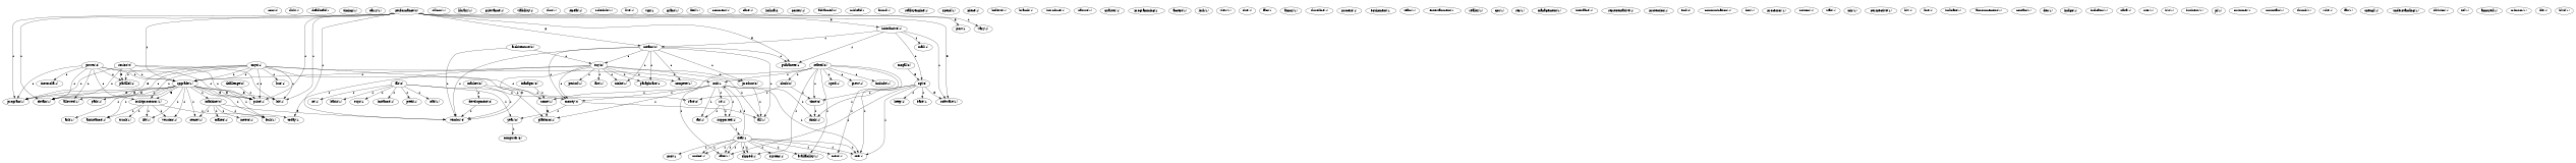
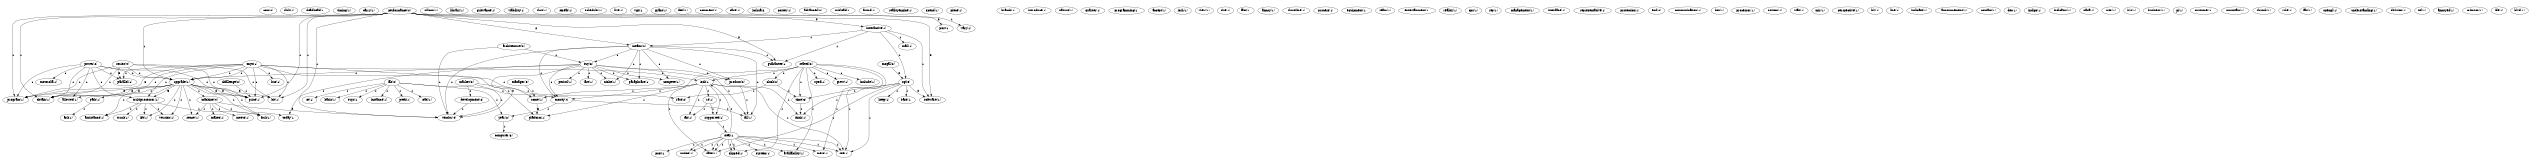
  digraph {
    n1 [label="com(2)"]
    n2 [label="disk(1)"]
    n3 [label="deadhead(1)"]
    n4 [label="timing(1)"]
    n5 [label="carry(1)"]
    n6 [label="onyx(1)"]
    n7 [label="upgrade(1)"]
    n8 [label="multiprocessor(1)"]
    n9 [label="bus(1)"]
    n10 [label="look(1)"]
    n11 [label="program(1)"]
    n12 [label="bit(1)"]
    n13 [label="obtain(1)"]
    n14 [label="come(1)"]
    n15 [label="platform(1)"]
    n16 [label="price(1)"]
    n17 [label="parallel(1)"]
    n18 [label="allowed(1)"]
    n19 [label="ask(1)"]
    n20 [label="machine(4)"]
    n21 [label="version(1)"]
    n22 [label="assistance(1)"]
    n23 [label="path(1)"]
    n24 [label="lift(1)"]
    n25 [label="fork(1)"]
    n26 [label="sense(1)"]
    n27 [label="truck(1)"]
    n28 [label="see(1)"]
    n29 [label="money(4)"]
    n30 [label="re(1)"]
    n31 [label="tax(1)"]
    n32 [label="supported(1)"]
    n33 [label="think(1)"]
    n34 [label="vendor(4)"]
    n35 [label="makes(1)"]
    n36 [label="meets(1)"]
    n37 [label="today(1)"]
    n38 [label="year(2)"]
    n39 [label="fill(1)"]
    n40 [label="deal(1)"]
    n41 [label="silicon(1)"]
    n42 [label="library(1)"]
    n43 [label="grievance(1)"]
    n44 [label="viability(1)"]
    n45 [label="shot(1)"]
    n46 [label="repeat(1)"]
    n47 [label="power(2)"]
    n48 [label="motorola(1)"]
    n49 [label="schedule(1)"]
    n50 [label="live(1)"]
    n51 [label="vgx(1)"]
    n52 [label="grant(1)"]
    n53 [label="feel(1)"]
    n54 [label="comment(1)"]
    n55 [label="case(1)"]
    n56 [label="joshua(2)"]
    n57 [label="poster(1)"]
    n58 [label="advanced(2)"]
    n59 [label="mislead(1)"]
    n60 [label="found(1)"]
    n61 [label="realityengine(1)"]
    n62 [label="spend(1)"]
    n63 [label="piece(1)"]
    n64 [label="stated(2)"]
    n65 [label="mess(1)"]
    n66 [label="sped(1)"]
    n67 [label="availability(1)"]
    n68 [label="grew(1)"]
    n69 [label="slipped(1)"]
    n70 [label="include(1)"]
    n71 [label="clock(2)"]
    n72 [label="time(3)"]
    n73 [label="date(1)"]
    n74 [label="rate(2)"]
    n75 [label="lab(2)"]
    n76 [label="basis(1)"]
    n77 [label="buys(1)"]
    n78 [label="instance(1)"]
    n79 [label="load(1)"]
    n80 [label="peek(1)"]
    n81 [label="lot(1)"]
    n82 [label="computer(3)"]
-   n83 [label="believe(1)"]
    n84 [label="mogal(2)"]
    n85 [label="sgi(5)"]
    n86 [label="software(1)"]
    n87 [label="base(1)"]
    n88 [label="keep(1)"]
    n89 [label="branch(1)"]
    n90 [label="introduce(1)"]
    n91 [label="nature(1)"]
    n92 [label="quarter(1)"]
    n93 [label="architecture(2)"]
    n94 [label="buy(3)"]
    n95 [label="niche(1)"]
    n96 [label="paraphrase(1)"]
    n97 [label="compete(1)"]
    n98 [label="product(2)"]
    n99 [label="period(1)"]
    n100 [label="last(1)"]
    n101 [label="series(4)"]
    n102 [label="programming(1)"]
    n103 [label="accept(1)"]
    n104 [label="josh(1)"]
    n105 [label="view(1)"]
    n106 [label="system(1)"]
    n107 [label="post(1)"]
    n108 [label="notice(1)"]
    n109 [label="site(1)"]
    n110 [label="performance(4)"]
    n111 [label="port(1)"]
    n112 [label="interactive(1)"]
    n113 [label="means(2)"]
    n114 [label="guarantee(1)"]
    n115 [label="vary(1)"]
    n116 [label="mail(1)"]
    n117 [label="fact(1)"]
    n118 [label="annoy(1)"]
    n119 [label="shoreline(1)"]
    n120 [label="process(1)"]
    n121 [label="equipment(1)"]
    n122 [label="team(1)"]
    n123 [label="entertainment(1)"]
    n124 [label="reality(1)"]
    n125 [label="cpu(1)"]
    n126 [label="rep(1)"]
    n127 [label="market(2)"]
    n128 [label="development(2)"]
    n129 [label="management(1)"]
    n130 [label="interface(1)"]
    n131 [label="representative(1)"]
    n132 [label="protection(1)"]
    n133 [label="manager(3)"]
    n134 [label="end(2)"]
    n135 [label="communication(1)"]
    n136 [label="box(1)"]
    n137 [label="processor(1)"]
    n138 [label="bottom(1)"]
    n139 [label="wait(1)"]
    n140 [label="mis(1)"]
    n141 [label="perspective(1)"]
    n142 [label="biz(1)"]
    n143 [label="line(1)"]
    n144 [label="indicate(1)"]
    n145 [label="announcement(1)"]
    n146 [label="contact(1)"]
    n147 [label="dec(1)"]
    n148 [label="indigo(1)"]
    n149 [label="indicator(1)"]
    n150 [label="nasa(1)"]
    n151 [label="user(1)"]
    n152 [label="iris(1)"]
    n153 [label="business(1)"]
    n154 [label="pi(1)"]
    n155 [label="customer(1)"]
    n156 [label="mountain(1)"]
    n157 [label="thumb(1)"]
    n158 [label="rule(1)"]
    n159 [label="challenge(2)"]
    n160 [label="fax(1)"]
    n161 [label="opengl(1)"]
    n162 [label="understanding(1)"]
    n163 [label="division(1)"]
    n164 [label="tel(1)"]
    n165 [label="annoyed(1)"]
    n166 [label="crimson(1)"]
    n167 [label="life(1)"]
    n168 [label="blvd(1)"]
    n6 -> n7 [label=1]
    n6 -> n7 [label=1]
    n6 -> n8 [label=1]
    n6 -> n9 [label=1]
    n6 -> n10 [label=1]
    n6 -> n11 [label=6]
    n6 -> n12 [label=1]
    n6 -> n13 [label=1]
    n6 -> n14 [label=1]
    n6 -> n15 [label=1]
    n6 -> n16 [label=1]
    n6 -> n17 [label=1]
    n7 -> n8 [label=3]
    n7 -> n11 [label=2]
    n7 -> n12 [label=2]
    n7 -> n13 [label=2]
    n7 -> n16 [label=2]
    n7 -> n16 [label=2]
    n7 -> n18 [label=2]
-   n7 -> n19 [label=1]
+   n23 -> n19 [label=1]
    n7 -> n20 [label=1]
    n7 -> n21 [label=1]
    n7 -> n22 [label=1]
    n7 -> n23 [label=1]
    n7 -> n24 [label=1]
    n7 -> n25 [label=1]
    n7 -> n25 [label=1]
    n7 -> n26 [label=1]
    n8 -> n21 [label=1]
    n8 -> n22 [label=1]
    n8 -> n24 [label=1]
    n8 -> n25 [label=1]
    n8 -> n27 [label=1]
    n10 -> n14 [label=1]
    n10 -> n15 [label=1]
    n10 -> n28 [label=1]
    n10 -> n29 [label=1]
    n10 -> n30 [label=1]
    n10 -> n31 [label=1]
    n10 -> n32 [label=1]
    n10 -> n33 [label=1]
    n14 -> n15 [label=6]
    n20 -> n26 [label=1]
    n20 -> n34 [label=2]
    n20 -> n35 [label=1]
    n20 -> n36 [label=1]
    n20 -> n37 [label=1]
    n29 -> n38 [label=1]
    n29 -> n39 [label=1]
    n30 -> n31 [label=1]
    n30 -> n32 [label=1]
    n32 -> n40 [label=1]
    n38 -> n82 [label=1]
    n40 -> n10 [label=1]
    n40 -> n28 [label=1]
    n40 -> n28 [label=1]
    n40 -> n65 [label=1]
    n40 -> n67 [label=1]
    n40 -> n69 [label=1]
    n40 -> n69 [label=1]
    n40 -> n73 [label=1]
    n40 -> n73 [label=1]
    n40 -> n106 [label=1]
    n40 -> n107 [label=1]
    n40 -> n108 [label=1]
    n40 -> n108 [label=1]
    n47 -> n7 [label=1]
    n47 -> n8 [label=1]
    n47 -> n11 [label=1]
    n47 -> n13 [label=1]
    n47 -> n16 [label=1]
    n47 -> n17 [label=1]
    n47 -> n18 [label=1]
    n47 -> n48 [label=1]
    n64 -> n10 [label=1]
    n64 -> n28 [label=1]
    n64 -> n65 [label=1]
    n64 -> n66 [label=1]
    n64 -> n67 [label=1]
    n64 -> n68 [label=1]
    n64 -> n69 [label=1]
    n64 -> n70 [label=1]
    n64 -> n71 [label=1]
    n64 -> n72 [label=1]
    n64 -> n73 [label=1]
    n71 -> n72 [label=1]
    n71 -> n74 [label=1]
    n72 -> n33 [label=1]
    n75 -> n29 [label=1]
    n75 -> n38 [label=1]
    n75 -> n76 [label=1]
    n75 -> n77 [label=1]
    n75 -> n78 [label=1]
    n75 -> n79 [label=1]
    n75 -> n80 [label=1]
    n75 -> n81 [label=1]
    n84 -> n85 [label=2]
    n85 -> n28 [label=1]
    n85 -> n33 [label=1]
    n85 -> n72 [label=1]
    n85 -> n73 [label=1]
    n85 -> n86 [label=2]
    n85 -> n87 [label=1]
    n85 -> n88 [label=1]
    n93 -> n34 [label=1]
    n93 -> n94 [label=1]
    n94 -> n7 [label=1]
    n94 -> n29 [label=1]
    n94 -> n34 [label=2]
    n94 -> n37 [label=1]
    n94 -> n39 [label=1]
    n94 -> n95 [label=1]
    n94 -> n96 [label=1]
    n94 -> n97 [label=1]
    n94 -> n98 [label=1]
    n94 -> n99 [label=1]
    n94 -> n100 [label=1]
    n98 -> n39 [label=1]
    n101 -> n7 [label=1]
    n101 -> n11 [label=1]
    n101 -> n12 [label=1]
    n101 -> n13 [label=1]
    n101 -> n16 [label=1]
    n101 -> n17 [label=3]
    n110 -> n7 [label=1]
    n110 -> n11 [label=1]
    n110 -> n12 [label=1]
    n110 -> n13 [label=1]
    n110 -> n16 [label=1]
    n110 -> n34 [label=1]
    n110 -> n86 [label=2]
    n110 -> n111 [label=2]
    n110 -> n112 [label=2]
    n110 -> n113 [label=2]
    n110 -> n114 [label=2]
    n110 -> n115 [label=1]
    n112 -> n85 [label=1]
    n112 -> n86 [label=1]
    n112 -> n113 [label=1]
    n112 -> n114 [label=1]
    n112 -> n116 [label=1]
    n113 -> n29 [label=1]
    n113 -> n34 [label=1]
    n113 -> n39 [label=1]
    n113 -> n94 [label=1]
    n113 -> n95 [label=1]
    n113 -> n96 [label=1]
    n113 -> n97 [label=1]
    n113 -> n98 [label=1]
    n113 -> n114 [label=1]
    n127 -> n34 [label=1]
    n127 -> n74 [label=1]
    n127 -> n128 [label=1]
    n128 -> n34 [label=1]
    n133 -> n14 [label=1]
    n159 -> n16 [label=1]
  }
